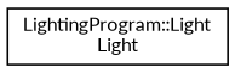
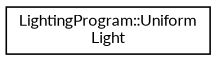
  digraph {
    rankdir=LR
    fontname=Lato
-   n1 [color=black fillcolor=white fontname=Lato fontsize=10 height=0.2 label="LightingProgram::Light\lLight" shape=record style=filled width=0.4]
+   n1 [color=black fillcolor=white fontname=Lato fontsize=10 height=0.2 label="LightingProgram::Uniform\lLight" shape=record style=filled width=0.4]
  }
